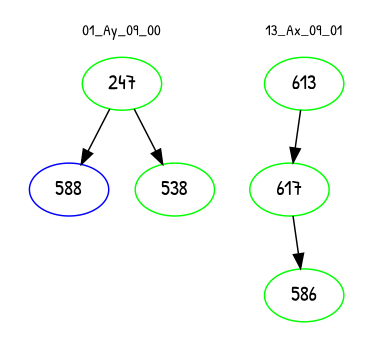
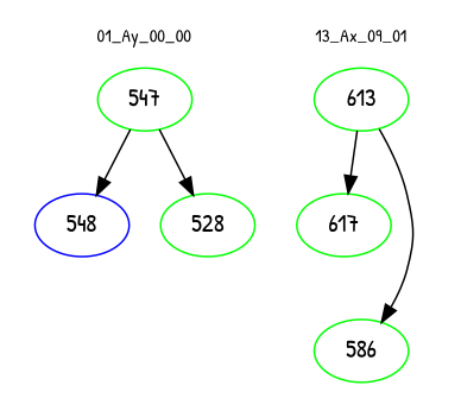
  digraph {
    fontname="Patrick Hand"
    node [color=green fontname="Patrick Hand"]
    edge [color=black fontname="Patrick Hand"]
-   n1 [label=247]
-   n2 [color=blue label=588]
-   n3 [label=538]
+   n1 [label=547]
+   n2 [color=blue label=548]
+   n3 [label=528]
    n4 [label=613]
    n5 [label=617]
    n6 [label=586]
    subgraph cluster_1 {
      color=white
      fontsize=10
-     label="01_Ay_09_00"
+     label="01_Ay_00_00"
      n1
      n2
      n3
    }
    subgraph cluster_2 {
      color=white
      fontsize=10
      label="13_Ax_09_01"
      n4
      n5
      n6
    }
    n1 -> n2
    n1 -> n3
    n4 -> n5
-   n5 -> n6
+   n4 -> n6
  }
